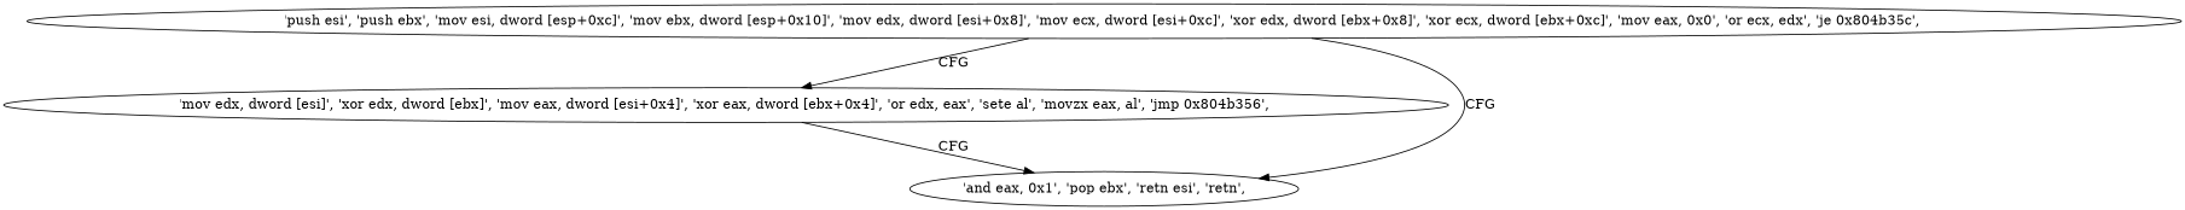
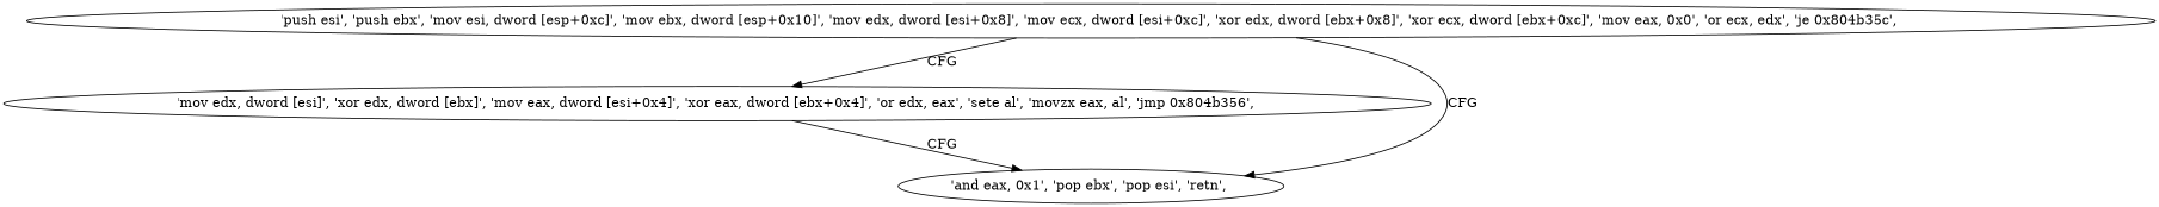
  digraph {
    n1 [label="'push esi', 'push ebx', 'mov esi, dword [esp+0xc]', 'mov ebx, dword [esp+0x10]', 'mov edx, dword [esi+0x8]', 'mov ecx, dword [esi+0xc]', 'xor edx, dword [ebx+0x8]', 'xor ecx, dword [ebx+0xc]', 'mov eax, 0x0', 'or ecx, edx', 'je 0x804b35c', "]
    n2 [label="'mov edx, dword [esi]', 'xor edx, dword [ebx]', 'mov eax, dword [esi+0x4]', 'xor eax, dword [ebx+0x4]', 'or edx, eax', 'sete al', 'movzx eax, al', 'jmp 0x804b356', "]
-   n3 [label="'and eax, 0x1', 'pop ebx', 'retn esi', 'retn',"]
+   n3 [label="'and eax, 0x1', 'pop ebx', 'pop esi', 'retn', "]
    n1 -> n2 [label=CFG]
    n1 -> n3 [label=CFG]
    n2 -> n3 [label=CFG]
  }
